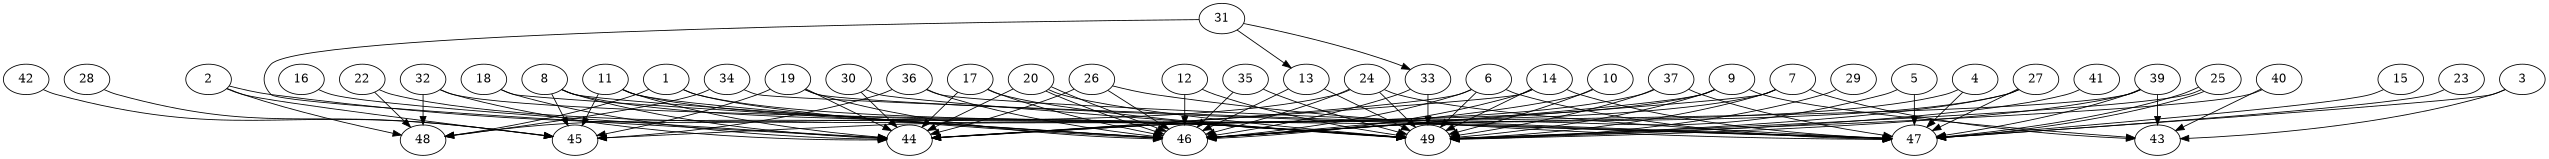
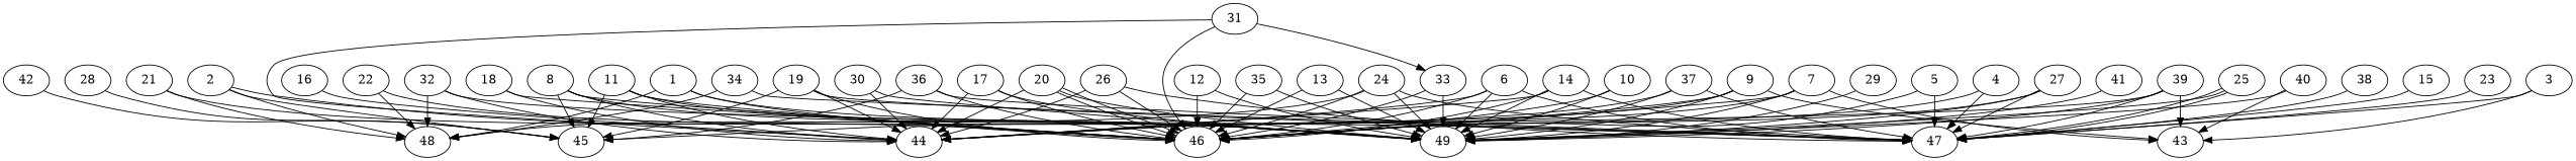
  digraph {
    node [alpha=0.04]
    1 [alpha=0.10 expect_size=1778445777506628796416]
    46 [expect_size=2887168825592119296]
    48 [alpha=0.11 expect_size=13216030675066421248]
    49 [alpha=0.11 expect_size=1424165729689439043584]
    2 [alpha=0.01 expect_size=42595717228135448576]
    45 [expect_size=12514923959069582]
    47 [expect_size=713920432947003136]
    3 [alpha=0.09 expect_size=126611926620955328]
    43 [alpha=0.08 expect_size=2652901596376331264]
    4 [alpha=0.20 expect_size=665628081149896832]
    5 [alpha=0.13 expect_size=1039911155686578176]
    6 [alpha=0.12 expect_size=1635702400283234533376]
    44 [alpha=0.17 expect_size=1445629150925697536]
    7 [alpha=0.07 expect_size=1589398846196566]
    8 [alpha=0.13 expect_size=1078296469911220781056]
    9 [alpha=0.02 expect_size=1626917403114688479232]
    10 [alpha=0.17 expect_size=13832539548838352]
    11 [alpha=0.12 expect_size=23877196376004624384]
    12 [alpha=0.16 expect_size=45636778131738232]
    13 [alpha=0.00 expect_size=1775130133939077]
    14 [alpha=0.18 expect_size=30487018212919516]
    15 [alpha=0.18 expect_size=13573573251694592000]
    16 [expect_size=131639046804076494848]
    17 [alpha=0.20 expect_size=82488152979346030592]
    18 [alpha=0.03 expect_size=2317357967807313084416]
    19 [alpha=0.14 expect_size=575110727671497097216]
    20 [alpha=0.19 expect_size=1037263714280896000]
+   21 [alpha=0.14 expect_size=2808788489938665472]
    22 [alpha=0.01 expect_size=1883899491529451896832]
    23 [alpha=0.19 expect_size=25234731223355248]
    24 [alpha=0.08 expect_size=62361104243247408]
    25 [expect_size=98771712503235840]
    26 [alpha=0.11 expect_size=1092824752442965248]
    27 [alpha=0.06 expect_size=3699229081943725]
    28 [alpha=0.09 expect_size=233540247433926148096]
    29 [alpha=0.13 expect_size=12921311937055680]
    30 [alpha=0.09 expect_size=1792861666915746816]
    31 [alpha=0.13 expect_size=14272862091690372]
    33 [alpha=0.01 expect_size=10851535211817074688]
    32 [alpha=0.05 expect_size=806588032727452]
    34 [alpha=0.05 expect_size=35305606355829372]
    35 [alpha=0.06 expect_size=2116916610298569472]
    36 [alpha=0.05 expect_size=393077320980484849664]
    37 [alpha=0.18 expect_size=42789900611727432]
+   38 [expect_size=945650377102838784]
    39 [alpha=0.05 expect_size=105793141423672080]
    40 [alpha=0.10 expect_size=158953587991379968000]
    41 [expect_size=13703019688546092]
    42 [alpha=0.11 expect_size=856996417359509979136]
    1 -> 46
    1 -> 48
    1 -> 49
    2 -> 48
    2 -> 49
    2 -> 45
    3 -> 47
    3 -> 43
    4 -> 46
    4 -> 47
    5 -> 46
    5 -> 47
    6 -> 46
    6 -> 49
    6 -> 47
    6 -> 44
    7 -> 46
    7 -> 49
    7 -> 43
    7 -> 44
    8 -> 46
    8 -> 49
    8 -> 45
    8 -> 44
    9 -> 46
    9 -> 49
    9 -> 43
    9 -> 44
    10 -> 46
    10 -> 49
    11 -> 46
    11 -> 49
    11 -> 45
    11 -> 44
    12 -> 46
    12 -> 49
    13 -> 46
    13 -> 49
    14 -> 46
    14 -> 49
    14 -> 47
    14 -> 44
    15 -> 47
    16 -> 44
    17 -> 46
    17 -> 49
    17 -> 44
    18 -> 46
    18 -> 44
    19 -> 46
    19 -> 45
    19 -> 47
    19 -> 44
    20 -> 46
    20 -> 46
    20 -> 49
    20 -> 44
+   21 -> 46
+   21 -> 48
    22 -> 48
    22 -> 49
    23 -> 47
    24 -> 46
    24 -> 48
    24 -> 49
    24 -> 47
    25 -> 49
    25 -> 47
    25 -> 47
    26 -> 46
    26 -> 47
    26 -> 44
    27 -> 46
    27 -> 49
    27 -> 47
    28 -> 45
    29 -> 49
    30 -> 49
    30 -> 44
-   31 -> 13
+   31 -> 46
    31 -> 44
    31 -> 33
    33 -> 46
    33 -> 49
    32 -> 48
    32 -> 47
    32 -> 44
    34 -> 48
    34 -> 47
    35 -> 46
    35 -> 49
    36 -> 46
    36 -> 45
    36 -> 47
    37 -> 49
    37 -> 45
    37 -> 47
+   38 -> 47
    39 -> 49
    39 -> 47
    39 -> 43
    39 -> 44
    40 -> 49
    40 -> 43
    41 -> 49
    42 -> 45
  }
